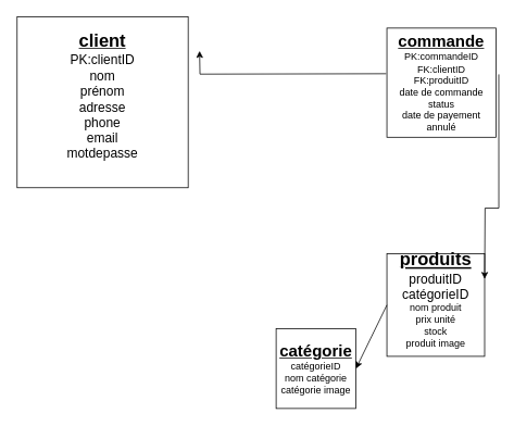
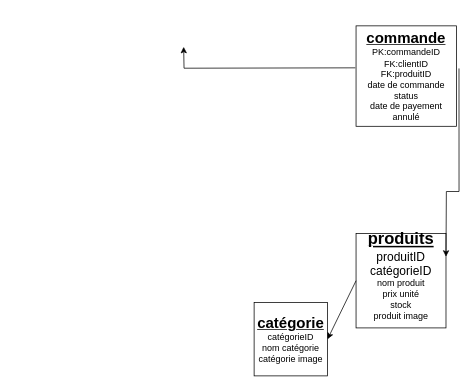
  <mxCell id="0" />
  <mxCell id="1" parent="0" />
- <mxCell id="2" value="&lt;font&gt;&lt;b&gt;&lt;u&gt;&lt;font style=&quot;font-size: 22px&quot;&gt;client&lt;/font&gt;&lt;br&gt;&lt;/u&gt;&lt;/b&gt;&lt;span style=&quot;font-size: 16px&quot;&gt;PK:clientID&lt;/span&gt;&lt;br&gt;&lt;span style=&quot;font-size: 16px&quot;&gt;nom&lt;/span&gt;&lt;br&gt;&lt;span style=&quot;font-size: 16px&quot;&gt;prénom&lt;/span&gt;&lt;br&gt;&lt;span style=&quot;font-size: 16px&quot;&gt;adresse&lt;/span&gt;&lt;br&gt;&lt;span style=&quot;font-size: 16px&quot;&gt;phone&lt;/span&gt;&lt;br&gt;&lt;span style=&quot;font-size: 16px&quot;&gt;email&lt;/span&gt;&lt;br&gt;&lt;span style=&quot;font-size: 16px&quot;&gt;motdepasse&lt;/span&gt;&lt;br&gt;&lt;br&gt;&lt;/font&gt;" style="rounded=0;whiteSpace=wrap;html=1;" parent="1" vertex="1"><mxGeometry x="20" y="20" width="210" height="210" as="geometry" /></mxCell>
  <mxCell id="3" value="&lt;font&gt;&lt;u style=&quot;font-size: 22px ; font-weight: bold&quot;&gt;&lt;font style=&quot;font-size: 22px&quot;&gt;produits&lt;/font&gt;&lt;/u&gt;&lt;br&gt;&lt;span style=&quot;font-size: 16px&quot;&gt;produitID&lt;br&gt;catégorieID&lt;br&gt;&lt;/span&gt;nom produit&lt;br&gt;prix unité&lt;br&gt;stock&lt;br&gt;produit image&lt;br&gt;&lt;br&gt;&lt;/font&gt;" style="rounded=0;whiteSpace=wrap;html=1;" parent="1" vertex="1"><mxGeometry x="474" y="311" width="120" height="126" as="geometry" /></mxCell>
  <mxCell id="4" value="" style="edgeStyle=orthogonalEdgeStyle;rounded=0;orthogonalLoop=1;jettySize=auto;html=1;" parent="1" edge="1"><mxGeometry relative="1" as="geometry"><mxPoint x="473" y="90" as="sourcePoint" /><mxPoint x="244" y="62" as="targetPoint" /></mxGeometry></mxCell>
  <mxCell id="5" style="edgeStyle=orthogonalEdgeStyle;rounded=0;orthogonalLoop=1;jettySize=auto;html=1;exitX=1.025;exitY=0.424;exitDx=0;exitDy=0;exitPerimeter=0;" parent="1" source="6" edge="1"><mxGeometry relative="1" as="geometry"><mxPoint x="594" y="342" as="targetPoint" /></mxGeometry></mxCell>
  <mxCell id="6" value="&lt;b&gt;&lt;u&gt;&lt;font style=&quot;font-size: 20px&quot;&gt;commande&lt;/font&gt;&lt;/u&gt;&lt;/b&gt;&lt;br&gt;PK:commandeID&lt;br&gt;FK:clientID&lt;br&gt;FK:produitID&lt;br&gt;date de commande&lt;br&gt;status&lt;br&gt;date de payement&lt;br&gt;annulé" style="whiteSpace=wrap;html=1;aspect=fixed;" parent="1" vertex="1"><mxGeometry x="474" y="34" width="134" height="134" as="geometry" /></mxCell>
  <mxCell id="7" value="&lt;b&gt;&lt;u&gt;&lt;font style=&quot;font-size: 20px&quot;&gt;catégorie&lt;/font&gt;&lt;/u&gt;&lt;/b&gt;&lt;br&gt;catégorieID&lt;br&gt;nom catégorie&lt;br&gt;catégorie image" style="whiteSpace=wrap;html=1;aspect=fixed;" parent="1" vertex="1"><mxGeometry x="338" y="403" width="98" height="98" as="geometry" /></mxCell>
  <mxCell id="8" value="" style="endArrow=classic;html=1;exitX=0;exitY=0.5;exitDx=0;exitDy=0;entryX=1;entryY=0.5;entryDx=0;entryDy=0;" parent="1" source="3" target="7" edge="1"><mxGeometry width="50" height="50" relative="1" as="geometry"><mxPoint x="510" y="364" as="sourcePoint" /><mxPoint x="552" y="636" as="targetPoint" /></mxGeometry></mxCell>
